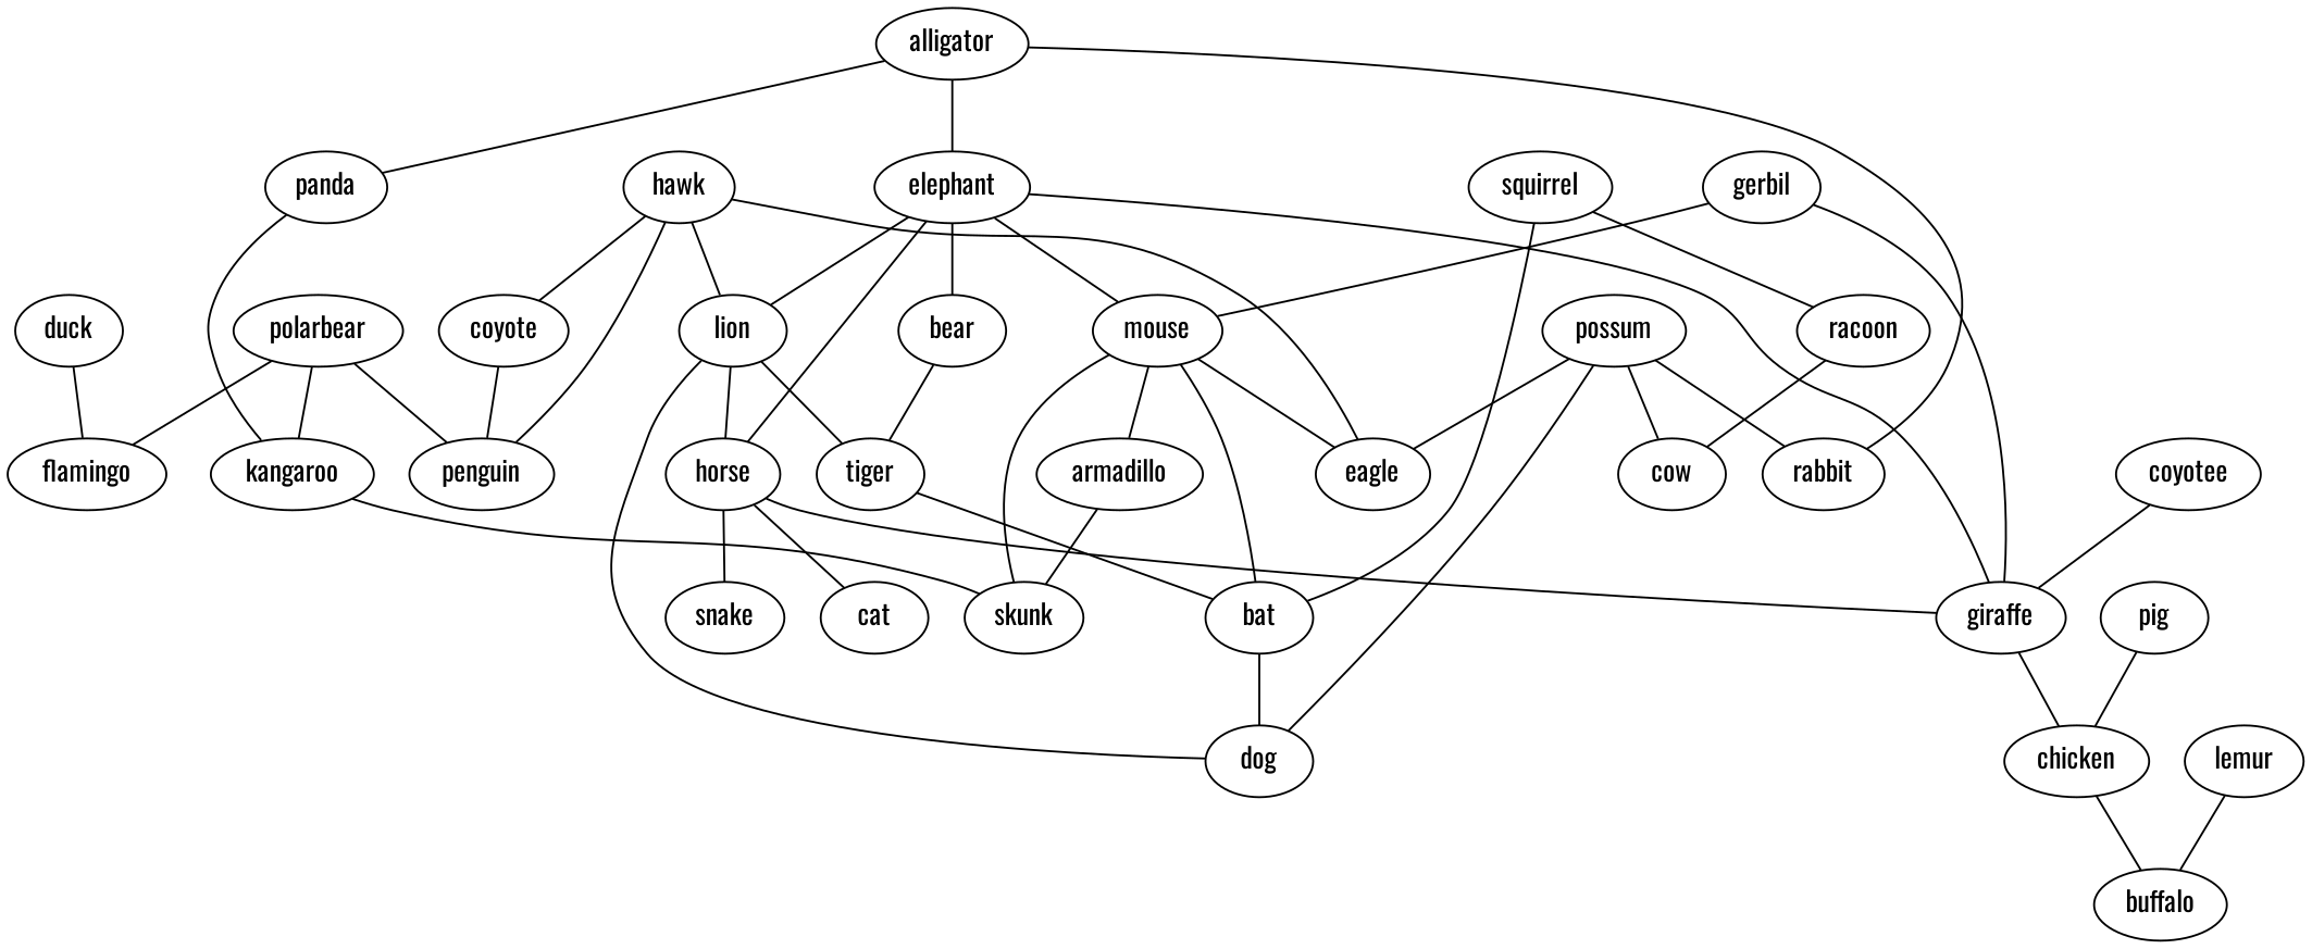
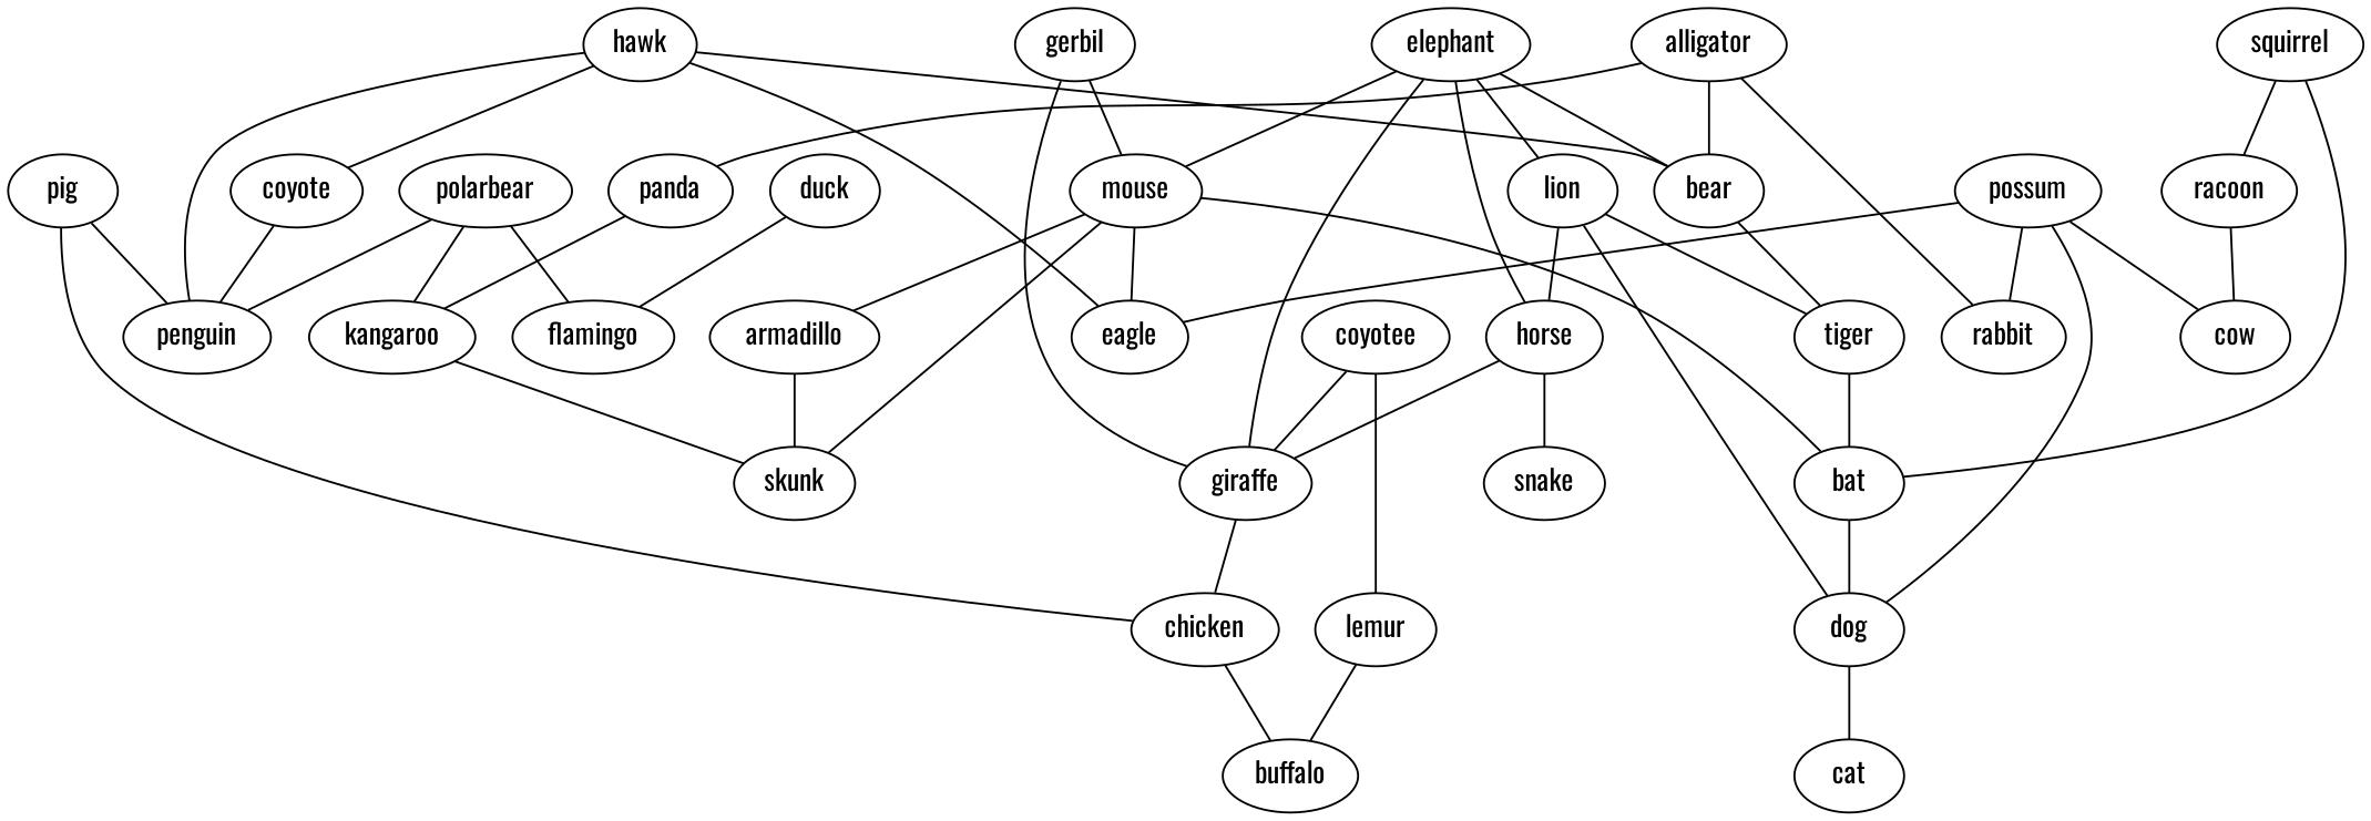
  strict graph {
    fontname=Oswald
    node [fontname=Oswald]
    edge [fontname=Oswald weight=1]
    polarbear
    kangaroo
    penguin
    flamingo
    skunk
    duck
    hawk
    eagle
    bear
    coyote
    tiger
    bat
    gerbil
    mouse
    giraffe
    armadillo
    chicken
    dog
    buffalo
    alligator
    panda
    elephant
    rabbit
    lion
    horse
    snake
    pig
    cat
    coyotee
    lemur
    squirrel
    racoon
    cow
    possum
    polarbear -- kangaroo
    polarbear -- penguin
    polarbear -- flamingo
    kangaroo -- skunk
    duck -- flamingo
    hawk -- penguin
    hawk -- eagle
-   hawk -- lion
+   hawk -- bear
    hawk -- coyote
    bear -- tiger
    coyote -- penguin
    tiger -- bat
    bat -- dog
    gerbil -- mouse
    gerbil -- giraffe
    mouse -- skunk
    mouse -- eagle
    mouse -- bat
    mouse -- armadillo
    giraffe -- chicken
    armadillo -- skunk
    chicken -- buffalo
-   horse -- cat
+   dog -- cat
    alligator -- panda
-   alligator -- elephant
+   alligator -- bear
    alligator -- rabbit
    panda -- kangaroo
    elephant -- bear
    elephant -- mouse
    elephant -- giraffe
    elephant -- lion
    elephant -- horse
    lion -- tiger
    lion -- dog
    lion -- horse
    horse -- giraffe
    horse -- snake
+   pig -- penguin
    pig -- chicken
    coyotee -- giraffe
+   coyotee -- lemur
    lemur -- buffalo
    squirrel -- bat
    squirrel -- racoon
    racoon -- cow
    possum -- eagle
    possum -- dog
    possum -- rabbit
    possum -- cow
  }
